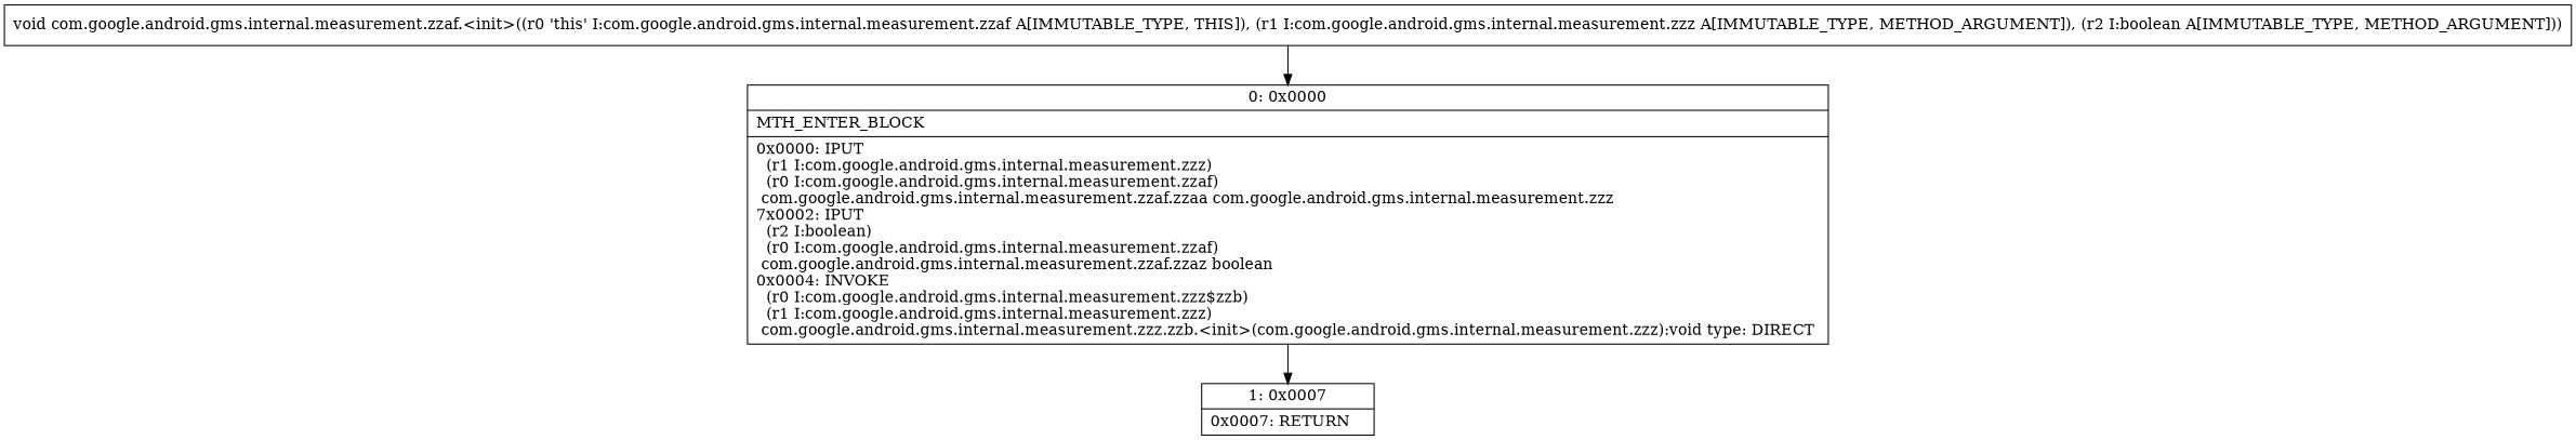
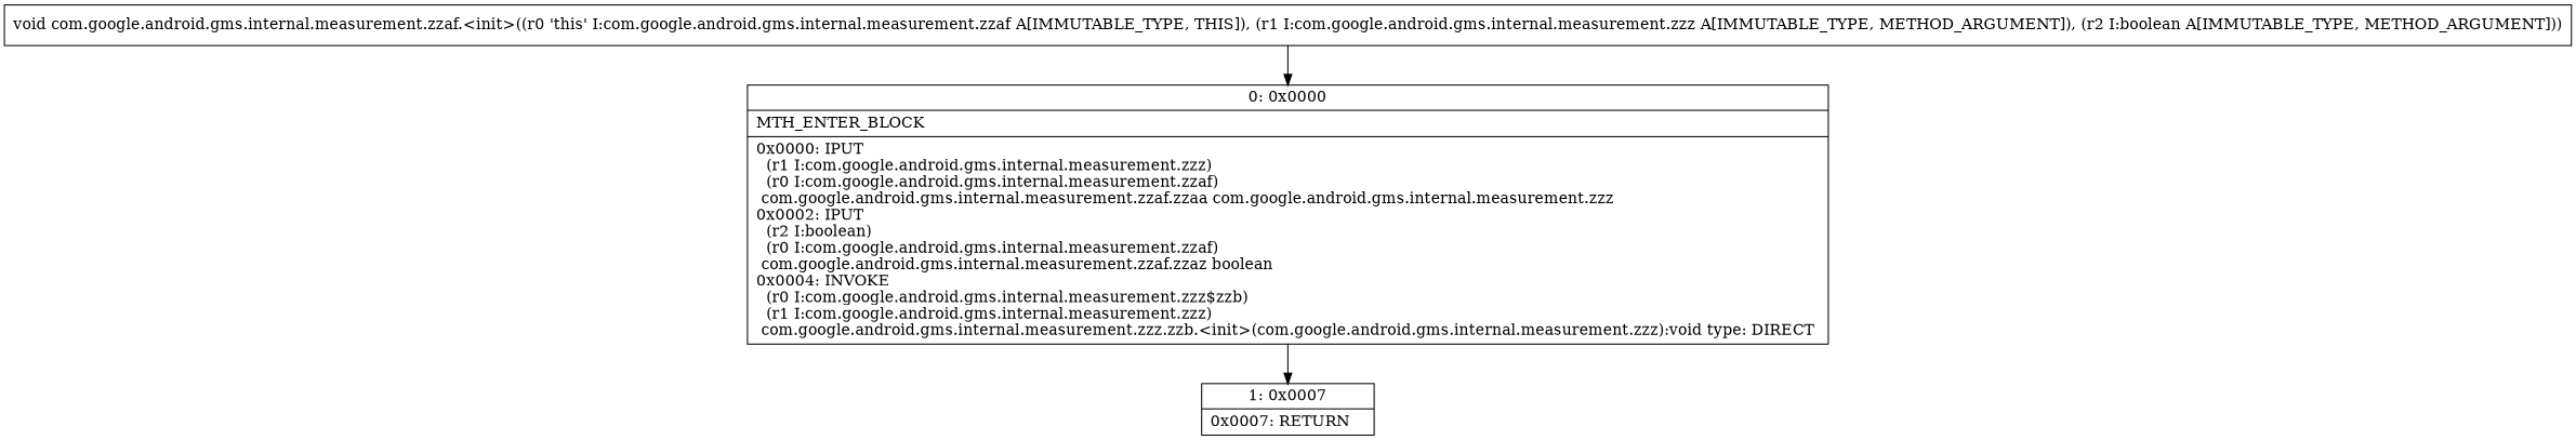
  digraph {
    node [shape=record]
-   n1 [label="{0\:\ 0x0000|MTH_ENTER_BLOCK\l|0x0000: IPUT  \l  (r1 I:com.google.android.gms.internal.measurement.zzz)\l  (r0 I:com.google.android.gms.internal.measurement.zzaf)\l com.google.android.gms.internal.measurement.zzaf.zzaa com.google.android.gms.internal.measurement.zzz \l7x0002: IPUT  \l  (r2 I:boolean)\l  (r0 I:com.google.android.gms.internal.measurement.zzaf)\l com.google.android.gms.internal.measurement.zzaf.zzaz boolean \l0x0004: INVOKE  \l  (r0 I:com.google.android.gms.internal.measurement.zzz$zzb)\l  (r1 I:com.google.android.gms.internal.measurement.zzz)\l com.google.android.gms.internal.measurement.zzz.zzb.\<init\>(com.google.android.gms.internal.measurement.zzz):void type: DIRECT \l}"]
+   n1 [label="{0\:\ 0x0000|MTH_ENTER_BLOCK\l|0x0000: IPUT  \l  (r1 I:com.google.android.gms.internal.measurement.zzz)\l  (r0 I:com.google.android.gms.internal.measurement.zzaf)\l com.google.android.gms.internal.measurement.zzaf.zzaa com.google.android.gms.internal.measurement.zzz \l0x0002: IPUT  \l  (r2 I:boolean)\l  (r0 I:com.google.android.gms.internal.measurement.zzaf)\l com.google.android.gms.internal.measurement.zzaf.zzaz boolean \l0x0004: INVOKE  \l  (r0 I:com.google.android.gms.internal.measurement.zzz$zzb)\l  (r1 I:com.google.android.gms.internal.measurement.zzz)\l com.google.android.gms.internal.measurement.zzz.zzb.\<init\>(com.google.android.gms.internal.measurement.zzz):void type: DIRECT \l}"]
    n2 [label="{1\:\ 0x0007|0x0007: RETURN   \l}"]
    n3 [label="{void com.google.android.gms.internal.measurement.zzaf.\<init\>((r0 'this' I:com.google.android.gms.internal.measurement.zzaf A[IMMUTABLE_TYPE, THIS]), (r1 I:com.google.android.gms.internal.measurement.zzz A[IMMUTABLE_TYPE, METHOD_ARGUMENT]), (r2 I:boolean A[IMMUTABLE_TYPE, METHOD_ARGUMENT])) }"]
    n1 -> n2
    n3 -> n1
  }
